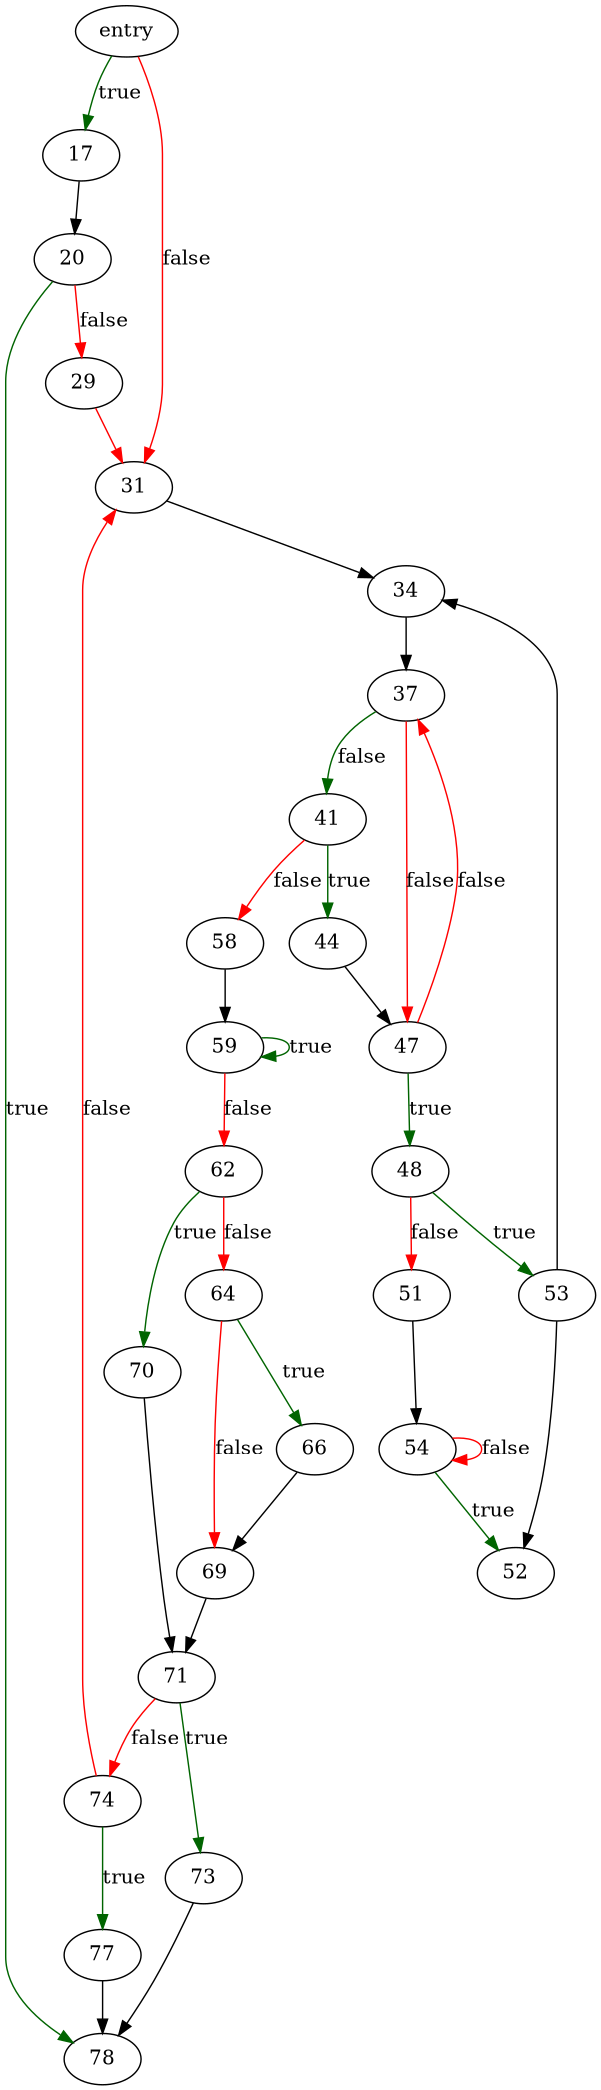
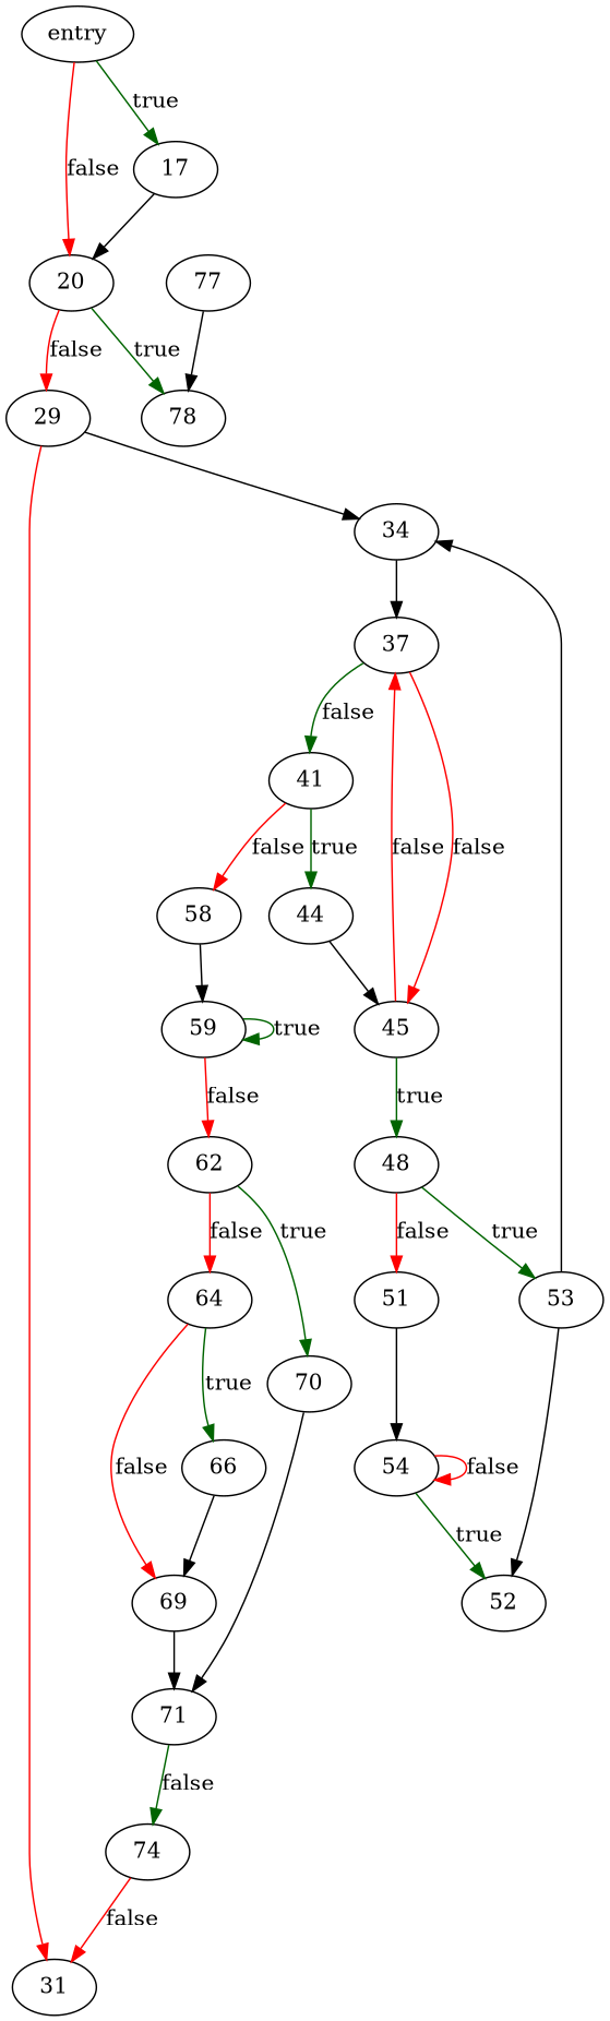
  digraph {
    n1 [label=entry]
    17
    20
    29
    78
    31
    34
    37
    41
-   45 [label=47]
+   45
    44
    58
    48
    59
    51
    53
    54
    52
    62
    64
    70
    66
    69
    71
-   73
    74
    77
    n1 -> 17 [color=darkgreen label=true]
-   n1 -> 31 [color=red label=false]
+   n1 -> 20 [color=red label=false]
    17 -> 20
    20 -> 29 [color=red label=false]
    20 -> 78 [color=darkgreen label=true]
    29 -> 31 [color=red]
-   31 -> 34
+   29 -> 34
    34 -> 37
    37 -> 41 [color=darkgreen label=false]
    37 -> 45 [color=red label=false]
    41 -> 44 [color=darkgreen label=true]
    41 -> 58 [color=red label=false]
    45 -> 37 [color=red label=false]
    45 -> 48 [color=darkgreen label=true]
    44 -> 45
    58 -> 59
    48 -> 51 [color=red label=false]
    48 -> 53 [color=darkgreen label=true]
    59 -> 59 [color=darkgreen label=true]
    59 -> 62 [color=red label=false]
    51 -> 54
    53 -> 34
    53 -> 52
    54 -> 54 [color=red label=false]
    54 -> 52 [color=darkgreen label=true]
    62 -> 64 [color=red label=false]
    62 -> 70 [color=darkgreen label=true]
    64 -> 66 [color=darkgreen label=true]
    64 -> 69 [color=red label=false]
    70 -> 71
    66 -> 69
    69 -> 71
-   71 -> 73 [color=darkgreen label=true]
-   71 -> 74 [color=red label=false]
-   73 -> 78
+   71 -> 74 [color=darkgreen label=false]
    74 -> 31 [color=red label=false]
-   74 -> 77 [color=darkgreen label=true]
    77 -> 78
  }
